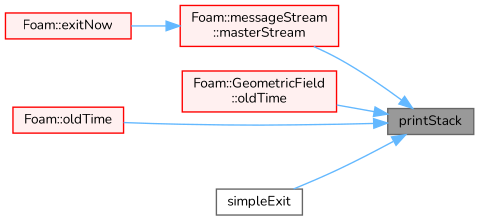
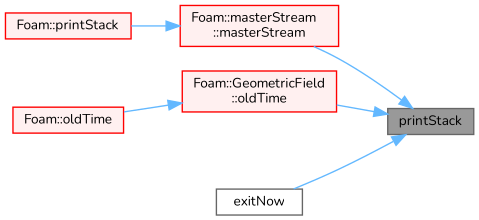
  digraph {
    fontname=Nunito
    rankdir=RL
    node [color=red fillcolor="#FFF0F0" fontname=Nunito fontsize=10 shape=box style=filled]
    edge [color=steelblue1 dir=back fontname=Nunito fontsize=10 labelfontname=Helvetica labelfontsize=10 style=solid]
    n1 [color=gray40 fillcolor=grey60 fontcolor=black height=0.2 label=printStack width=0.4]
-   n2 [height=0.2 label="Foam::messageStream\l::masterStream" width=0.4]
+   n2 [height=0.2 label="Foam::masterStream\l::masterStream" width=0.4]
    n3 [height=0.2 label="Foam::GeometricField\l::oldTime" width=0.4]
    n4 [height=0.2 label="Foam::oldTime" width=0.4]
-   n5 [color=grey40 fillcolor=white height=0.2 label=simpleExit width=0.4]
-   n6 [height=0.2 label="Foam::exitNow" width=0.4]
+   n5 [color=grey40 fillcolor=white height=0.2 label=exitNow width=0.4]
+   n6 [height=0.2 label="Foam::printStack" width=0.4]
    n1 -> n2
    n1 -> n3
-   n1 -> n4
+   n3 -> n4
    n1 -> n5
    n2 -> n6
  }
